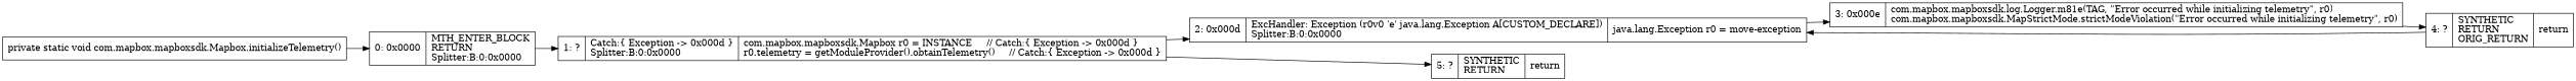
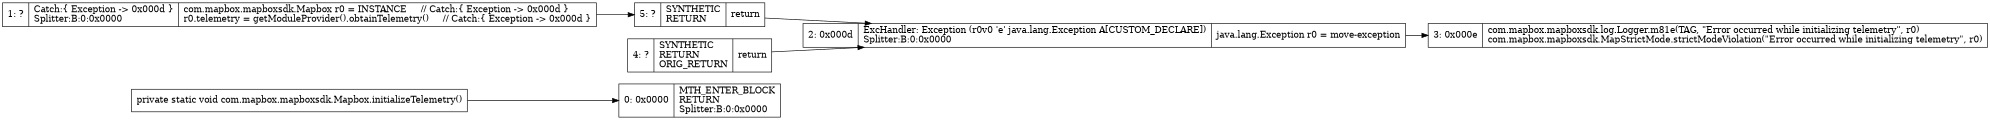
  digraph {
    rankdir=LR
    node [shape=record]
    n1 [label="{0\:\ 0x0000|MTH_ENTER_BLOCK\lRETURN\lSplitter:B:0:0x0000\l}"]
    n2 [label="{1\:\ ?|Catch:\{ Exception \-\> 0x000d \}\lSplitter:B:0:0x0000\l|com.mapbox.mapboxsdk.Mapbox r0 = INSTANCE     \/\/ Catch:\{ Exception \-\> 0x000d \}\lr0.telemetry = getModuleProvider().obtainTelemetry()     \/\/ Catch:\{ Exception \-\> 0x000d \}\l}"]
    n3 [label="{2\:\ 0x000d|ExcHandler: Exception (r0v0 'e' java.lang.Exception A[CUSTOM_DECLARE])\lSplitter:B:0:0x0000\l|java.lang.Exception r0 = move\-exception\l}"]
    n4 [label="{5\:\ ?|SYNTHETIC\lRETURN\l|return\l}"]
    n5 [label="{3\:\ 0x000e|com.mapbox.mapboxsdk.log.Logger.m81e(TAG, \"Error occurred while initializing telemetry\", r0)\lcom.mapbox.mapboxsdk.MapStrictMode.strictModeViolation(\"Error occurred while initializing telemetry\", r0)\l}"]
    n6 [label="{4\:\ ?|SYNTHETIC\lRETURN\lORIG_RETURN\l|return\l}"]
    n7 [label="{private static void com.mapbox.mapboxsdk.Mapbox.initializeTelemetry() }"]
-   n1 -> n2
-   n2 -> n3
+   n4 -> n3
    n2 -> n4
    n3 -> n5
-   n5 -> n6
    n6 -> n3
    n7 -> n1
  }
